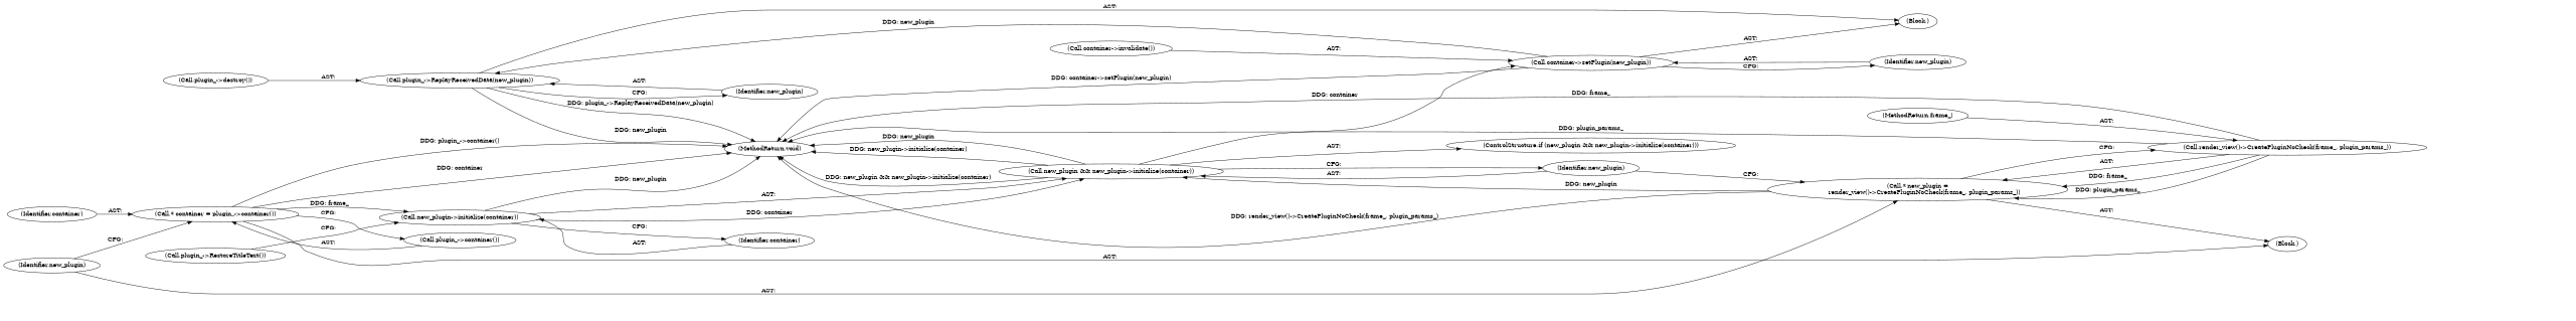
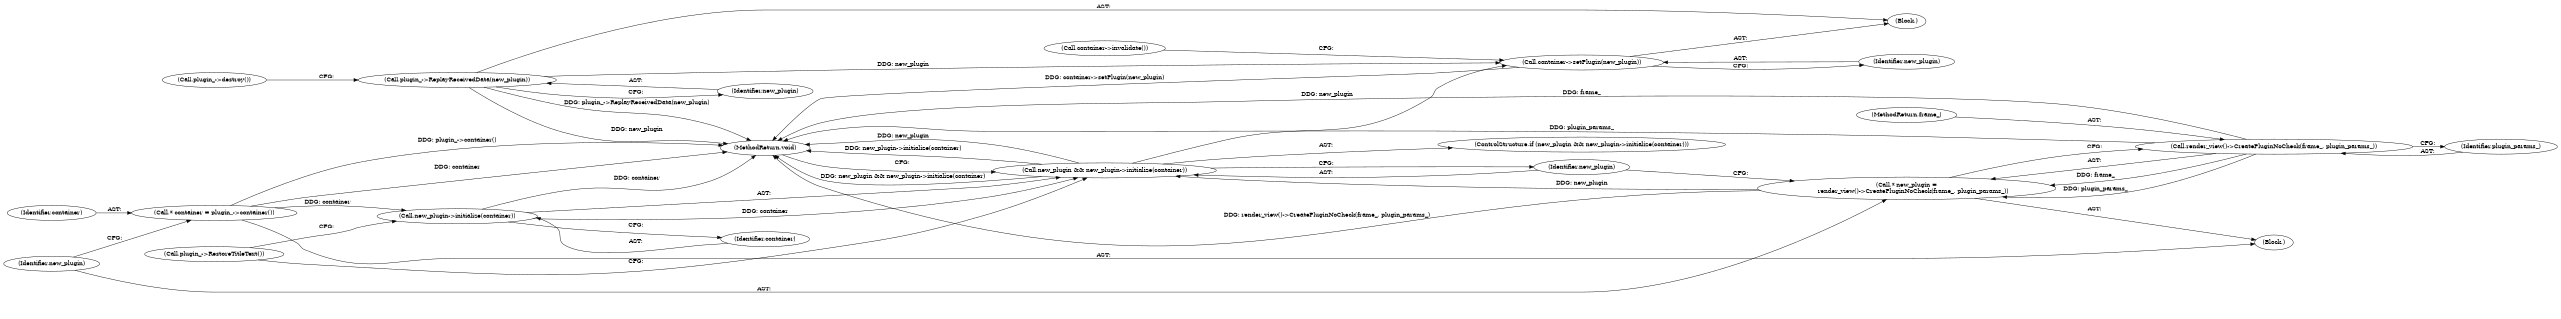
  digraph {
    rankdir=LR
    n1 [label="(Call,plugin_->ReplayReceivedData(new_plugin))"]
    n2 [label="(Identifier,new_plugin)"]
    n3 [label="(Block,)"]
    n4 [label="(MethodReturn,void)"]
    n5 [label="(Call,new_plugin && new_plugin->initialize(container))"]
    n6 [label="(Call,container->setPlugin(new_plugin))"]
    n7 [label="(Identifier,new_plugin)"]
    n8 [label="(Identifier,new_plugin)"]
    n9 [label="(ControlStructure,if (new_plugin && new_plugin->initialize(container)))"]
    n10 [label="(Call,new_plugin->initialize(container))"]
    n11 [label="(Identifier,container)"]
    n12 [label="(Call,* new_plugin =\n       render_view()->CreatePluginNoCheck(frame_, plugin_params_))"]
    n13 [label="(Call,render_view()->CreatePluginNoCheck(frame_, plugin_params_))"]
    n14 [label="(Block,)"]
+   n15 [label="(Identifier,plugin_params_)"]
    n16 [label="(Call,* container = plugin_->container())"]
-   n17 [label="(Call,plugin_->container())"]
    n18 [label="(Call,plugin_->destroy())"]
    n19 [label="(Identifier,new_plugin)"]
    n20 [label="(MethodReturn,frame_)"]
    n21 [label="(Call,container->invalidate())"]
    n22 [label="(Call,plugin_->RestoreTitleText())"]
    n23 [label="(Identifier,container)"]
    n1 -> n2 [label="CFG: "]
    n1 -> n3 [label="AST: "]
    n1 -> n4 [label="DDG: plugin_->ReplayReceivedData(new_plugin)"]
    n1 -> n4 [label="DDG: new_plugin"]
    n2 -> n1 [label="AST: "]
+   n4 -> n5 [label="CFG: "]
    n5 -> n4 [label="DDG: new_plugin && new_plugin->initialize(container)"]
    n5 -> n4 [label="DDG: new_plugin"]
    n5 -> n4 [label="DDG: new_plugin->initialize(container)"]
-   n5 -> n6 [label="DDG: container"]
+   n5 -> n6 [label="DDG: new_plugin"]
    n5 -> n8 [label="CFG: "]
    n5 -> n9 [label="AST: "]
-   n6 -> n1 [label="DDG: new_plugin"]
+   n1 -> n6 [label="DDG: new_plugin"]
    n6 -> n3 [label="AST: "]
    n6 -> n4 [label="DDG: container->setPlugin(new_plugin)"]
    n6 -> n7 [label="CFG: "]
    n7 -> n6 [label="AST: "]
    n8 -> n5 [label="AST: "]
    n8 -> n12 [label="CFG: "]
-   n10 -> n4 [label="DDG: new_plugin"]
+   n10 -> n4 [label="DDG: container"]
    n10 -> n5 [label="AST: "]
    n10 -> n5 [label="DDG: container"]
    n10 -> n11 [label="CFG: "]
    n11 -> n10 [label="AST: "]
    n12 -> n4 [label="DDG: render_view()->CreatePluginNoCheck(frame_, plugin_params_)"]
    n12 -> n5 [label="DDG: new_plugin"]
    n12 -> n13 [label="CFG: "]
    n12 -> n14 [label="AST: "]
    n13 -> n4 [label="DDG: plugin_params_"]
    n13 -> n4 [label="DDG: frame_"]
    n13 -> n12 [label="AST: "]
    n13 -> n12 [label="DDG: frame_"]
    n13 -> n12 [label="DDG: plugin_params_"]
+   n13 -> n15 [label="CFG: "]
+   n15 -> n13 [label="AST: "]
    n16 -> n4 [label="DDG: container"]
    n16 -> n4 [label="DDG: plugin_->container()"]
-   n16 -> n10 [label="DDG: frame_"]
+   n16 -> n10 [label="DDG: container"]
    n16 -> n14 [label="AST: "]
-   n16 -> n17 [label="CFG: "]
-   n17 -> n16 [label="AST: "]
-   n18 -> n1 [label="AST: "]
+   n18 -> n1 [label="CFG: "]
    n19 -> n12 [label="AST: "]
    n19 -> n16 [label="CFG: "]
    n20 -> n13 [label="AST: "]
-   n21 -> n6 [label="AST: "]
+   n21 -> n6 [label="CFG: "]
+   n22 -> n5 [label="CFG: "]
    n22 -> n10 [label="CFG: "]
    n23 -> n16 [label="AST: "]
  }
